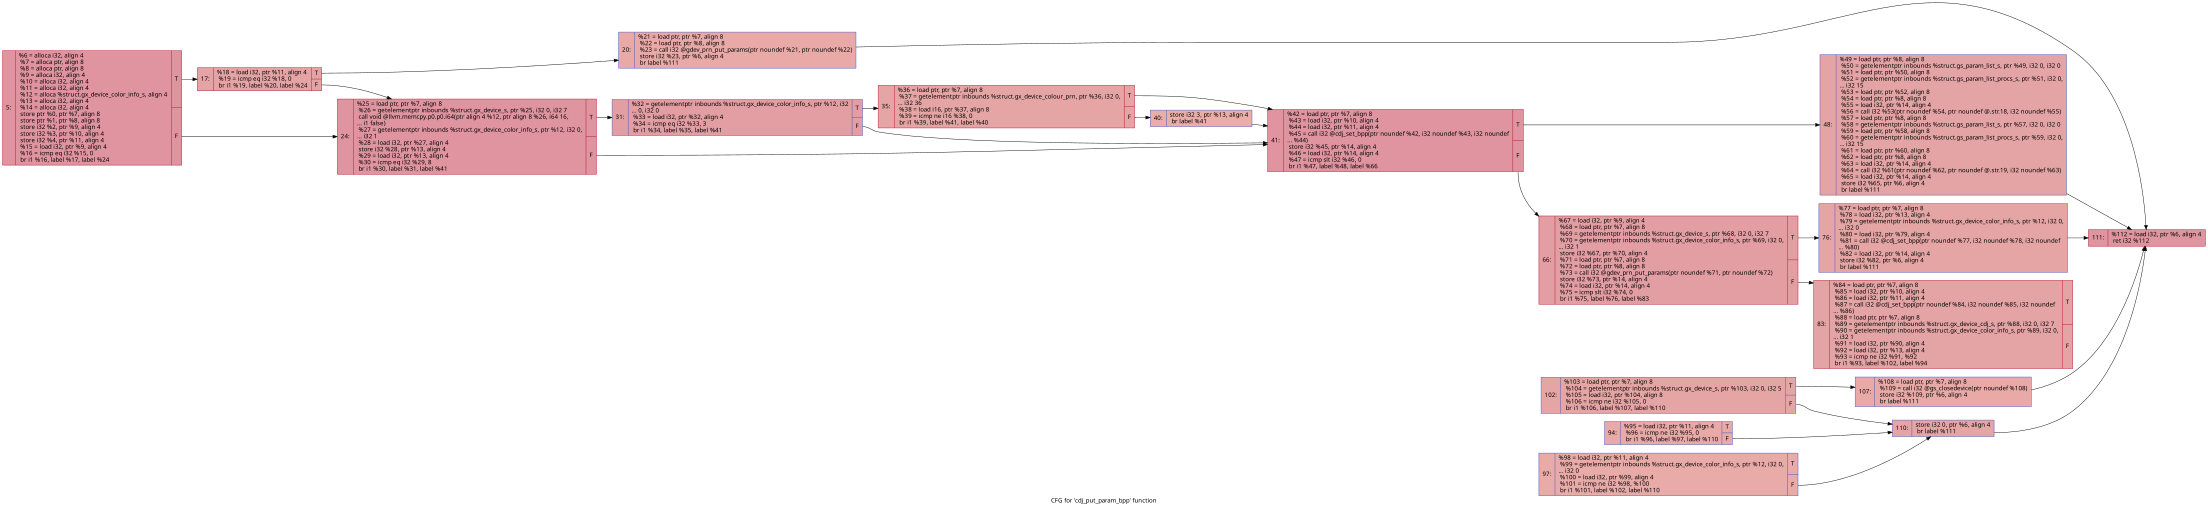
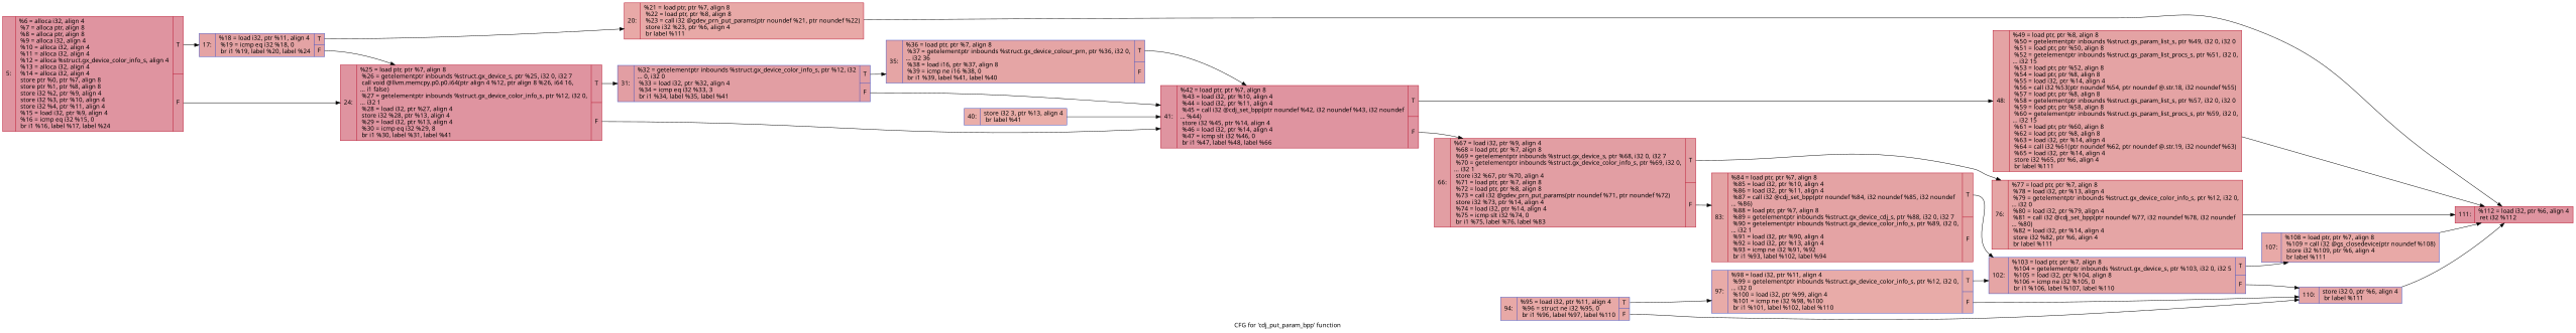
  digraph {
    fontname="Noto Sans"
    label="CFG for 'cdj_put_param_bpp' function"
    rankdir=LR
    node [color="#3d50c3ff" fillcolor="#b70d2870" fontname="Noto Sans" shape=record style=filled]
    edge [fontname="Noto Sans" tailport=s0]
    n1 [color="#b70d28ff" label="{5:\l|  %6 = alloca i32, align 4\l  %7 = alloca ptr, align 8\l  %8 = alloca ptr, align 8\l  %9 = alloca i32, align 4\l  %10 = alloca i32, align 4\l  %11 = alloca i32, align 4\l  %12 = alloca %struct.gx_device_color_info_s, align 4\l  %13 = alloca i32, align 4\l  %14 = alloca i32, align 4\l  store ptr %0, ptr %7, align 8\l  store ptr %1, ptr %8, align 8\l  store i32 %2, ptr %9, align 4\l  store i32 %3, ptr %10, align 4\l  store i32 %4, ptr %11, align 4\l  %15 = load i32, ptr %9, align 4\l  %16 = icmp eq i32 %15, 0\l  br i1 %16, label %17, label %24\l|{<s0>T|<s1>F}}"]
-   n2 [color="#b70d28ff" fillcolor="#c32e3170" label="{17:\l|  %18 = load i32, ptr %11, align 4\l  %19 = icmp eq i32 %18, 0\l  br i1 %19, label %20, label %24\l|{<s0>T|<s1>F}}"]
+   n2 [fillcolor="#c32e3170" label="{17:\l|  %18 = load i32, ptr %11, align 4\l  %19 = icmp eq i32 %18, 0\l  br i1 %19, label %20, label %24\l|{<s0>T|<s1>F}}"]
    n3 [color="#b70d28ff" label="{24:\l|  %25 = load ptr, ptr %7, align 8\l  %26 = getelementptr inbounds %struct.gx_device_s, ptr %25, i32 0, i32 7\l  call void @llvm.memcpy.p0.p0.i64(ptr align 4 %12, ptr align 8 %26, i64 16,\l... i1 false)\l  %27 = getelementptr inbounds %struct.gx_device_color_info_s, ptr %12, i32 0,\l... i32 1\l  %28 = load i32, ptr %27, align 4\l  store i32 %28, ptr %13, align 4\l  %29 = load i32, ptr %13, align 4\l  %30 = icmp eq i32 %29, 8\l  br i1 %30, label %31, label %41\l|{<s0>T|<s1>F}}"]
-   n4 [fillcolor="#ca3b3770" label="{20:\l|  %21 = load ptr, ptr %7, align 8\l  %22 = load ptr, ptr %8, align 8\l  %23 = call i32 @gdev_prn_put_params(ptr noundef %21, ptr noundef %22)\l  store i32 %23, ptr %6, align 4\l  br label %111\l}"]
+   n4 [color="#b70d28ff" fillcolor="#ca3b3770" label="{20:\l|  %21 = load ptr, ptr %7, align 8\l  %22 = load ptr, ptr %8, align 8\l  %23 = call i32 @gdev_prn_put_params(ptr noundef %21, ptr noundef %22)\l  store i32 %23, ptr %6, align 4\l  br label %111\l}"]
    n5 [fillcolor="#be242e70" label="{31:\l|  %32 = getelementptr inbounds %struct.gx_device_color_info_s, ptr %12, i32\l... 0, i32 0\l  %33 = load i32, ptr %32, align 4\l  %34 = icmp eq i32 %33, 3\l  br i1 %34, label %35, label %41\l|{<s0>T|<s1>F}}"]
    n6 [color="#b70d28ff" label="{41:\l|  %42 = load ptr, ptr %7, align 8\l  %43 = load i32, ptr %10, align 4\l  %44 = load i32, ptr %11, align 4\l  %45 = call i32 @cdj_set_bpp(ptr noundef %42, i32 noundef %43, i32 noundef\l... %44)\l  store i32 %45, ptr %14, align 4\l  %46 = load i32, ptr %14, align 4\l  %47 = icmp slt i32 %46, 0\l  br i1 %47, label %48, label %66\l|{<s0>T|<s1>F}}"]
    n7 [color="#b70d28ff" label="{111:\l|  %112 = load i32, ptr %6, align 4\l  ret i32 %112\l}"]
-   n8 [color="#b70d28ff" fillcolor="#c5333470" label="{35:\l|  %36 = load ptr, ptr %7, align 8\l  %37 = getelementptr inbounds %struct.gx_device_colour_prn, ptr %36, i32 0,\l... i32 36\l  %38 = load i16, ptr %37, align 8\l  %39 = icmp ne i16 %38, 0\l  br i1 %39, label %41, label %40\l|{<s0>T|<s1>F}}"]
-   n9 [fillcolor="#c32e3170" label="{48:\l|  %49 = load ptr, ptr %8, align 8\l  %50 = getelementptr inbounds %struct.gs_param_list_s, ptr %49, i32 0, i32 0\l  %51 = load ptr, ptr %50, align 8\l  %52 = getelementptr inbounds %struct.gs_param_list_procs_s, ptr %51, i32 0,\l... i32 15\l  %53 = load ptr, ptr %52, align 8\l  %54 = load ptr, ptr %8, align 8\l  %55 = load i32, ptr %14, align 4\l  %56 = call i32 %53(ptr noundef %54, ptr noundef @.str.18, i32 noundef %55)\l  %57 = load ptr, ptr %8, align 8\l  %58 = getelementptr inbounds %struct.gs_param_list_s, ptr %57, i32 0, i32 0\l  %59 = load ptr, ptr %58, align 8\l  %60 = getelementptr inbounds %struct.gs_param_list_procs_s, ptr %59, i32 0,\l... i32 15\l  %61 = load ptr, ptr %60, align 8\l  %62 = load ptr, ptr %8, align 8\l  %63 = load i32, ptr %14, align 4\l  %64 = call i32 %61(ptr noundef %62, ptr noundef @.str.19, i32 noundef %63)\l  %65 = load i32, ptr %14, align 4\l  store i32 %65, ptr %6, align 4\l  br label %111\l}"]
+   n8 [fillcolor="#c5333470" label="{35:\l|  %36 = load ptr, ptr %7, align 8\l  %37 = getelementptr inbounds %struct.gx_device_colour_prn, ptr %36, i32 0,\l... i32 36\l  %38 = load i16, ptr %37, align 8\l  %39 = icmp ne i16 %38, 0\l  br i1 %39, label %41, label %40\l|{<s0>T|<s1>F}}"]
+   n9 [color="#b70d28ff" fillcolor="#c32e3170" label="{48:\l|  %49 = load ptr, ptr %8, align 8\l  %50 = getelementptr inbounds %struct.gs_param_list_s, ptr %49, i32 0, i32 0\l  %51 = load ptr, ptr %50, align 8\l  %52 = getelementptr inbounds %struct.gs_param_list_procs_s, ptr %51, i32 0,\l... i32 15\l  %53 = load ptr, ptr %52, align 8\l  %54 = load ptr, ptr %8, align 8\l  %55 = load i32, ptr %14, align 4\l  %56 = call i32 %53(ptr noundef %54, ptr noundef @.str.18, i32 noundef %55)\l  %57 = load ptr, ptr %8, align 8\l  %58 = getelementptr inbounds %struct.gs_param_list_s, ptr %57, i32 0, i32 0\l  %59 = load ptr, ptr %58, align 8\l  %60 = getelementptr inbounds %struct.gs_param_list_procs_s, ptr %59, i32 0,\l... i32 15\l  %61 = load ptr, ptr %60, align 8\l  %62 = load ptr, ptr %8, align 8\l  %63 = load i32, ptr %14, align 4\l  %64 = call i32 %61(ptr noundef %62, ptr noundef @.str.19, i32 noundef %63)\l  %65 = load i32, ptr %14, align 4\l  store i32 %65, ptr %6, align 4\l  br label %111\l}"]
    n10 [color="#b70d28ff" fillcolor="#be242e70" label="{66:\l|  %67 = load i32, ptr %9, align 4\l  %68 = load ptr, ptr %7, align 8\l  %69 = getelementptr inbounds %struct.gx_device_s, ptr %68, i32 0, i32 7\l  %70 = getelementptr inbounds %struct.gx_device_color_info_s, ptr %69, i32 0,\l... i32 1\l  store i32 %67, ptr %70, align 4\l  %71 = load ptr, ptr %7, align 8\l  %72 = load ptr, ptr %8, align 8\l  %73 = call i32 @gdev_prn_put_params(ptr noundef %71, ptr noundef %72)\l  store i32 %73, ptr %14, align 4\l  %74 = load i32, ptr %14, align 4\l  %75 = icmp slt i32 %74, 0\l  br i1 %75, label %76, label %83\l|{<s0>T|<s1>F}}"]
    n11 [fillcolor="#d0473d70" label="{40:\l|  store i32 3, ptr %13, align 4\l  br label %41\l}"]
-   n12 [fillcolor="#c5333470" label="{76:\l|  %77 = load ptr, ptr %7, align 8\l  %78 = load i32, ptr %13, align 4\l  %79 = getelementptr inbounds %struct.gx_device_color_info_s, ptr %12, i32 0,\l... i32 0\l  %80 = load i32, ptr %79, align 4\l  %81 = call i32 @cdj_set_bpp(ptr noundef %77, i32 noundef %78, i32 noundef\l... %80)\l  %82 = load i32, ptr %14, align 4\l  store i32 %82, ptr %6, align 4\l  br label %111\l}"]
+   n12 [color="#b70d28ff" fillcolor="#c5333470" label="{76:\l|  %77 = load ptr, ptr %7, align 8\l  %78 = load i32, ptr %13, align 4\l  %79 = getelementptr inbounds %struct.gx_device_color_info_s, ptr %12, i32 0,\l... i32 0\l  %80 = load i32, ptr %79, align 4\l  %81 = call i32 @cdj_set_bpp(ptr noundef %77, i32 noundef %78, i32 noundef\l... %80)\l  %82 = load i32, ptr %14, align 4\l  store i32 %82, ptr %6, align 4\l  br label %111\l}"]
    n13 [color="#b70d28ff" fillcolor="#c32e3170" label="{83:\l|  %84 = load ptr, ptr %7, align 8\l  %85 = load i32, ptr %10, align 4\l  %86 = load i32, ptr %11, align 4\l  %87 = call i32 @cdj_set_bpp(ptr noundef %84, i32 noundef %85, i32 noundef\l... %86)\l  %88 = load ptr, ptr %7, align 8\l  %89 = getelementptr inbounds %struct.gx_device_cdj_s, ptr %88, i32 0, i32 7\l  %90 = getelementptr inbounds %struct.gx_device_color_info_s, ptr %89, i32 0,\l... i32 1\l  %91 = load i32, ptr %90, align 4\l  %92 = load i32, ptr %13, align 4\l  %93 = icmp ne i32 %91, %92\l  br i1 %93, label %102, label %94\l|{<s0>T|<s1>F}}"]
    n14 [fillcolor="#c5333470" label="{102:\l|  %103 = load ptr, ptr %7, align 8\l  %104 = getelementptr inbounds %struct.gx_device_s, ptr %103, i32 0, i32 5\l  %105 = load i32, ptr %104, align 8\l  %106 = icmp ne i32 %105, 0\l  br i1 %106, label %107, label %110\l|{<s0>T|<s1>F}}"]
    n15 [fillcolor="#c5333470" label="{110:\l|  store i32 0, ptr %6, align 4\l  br label %111\l}"]
    n16 [fillcolor="#ca3b3770" label="{107:\l|  %108 = load ptr, ptr %7, align 8\l  %109 = call i32 @gs_closedevice(ptr noundef %108)\l  store i32 %109, ptr %6, align 4\l  br label %111\l}"]
-   n17 [fillcolor="#ca3b3770" label="{94:\l|  %95 = load i32, ptr %11, align 4\l  %96 = icmp ne i32 %95, 0\l  br i1 %96, label %97, label %110\l|{<s0>T|<s1>F}}"]
+   n17 [fillcolor="#ca3b3770" label="{94:\l|  %95 = load i32, ptr %11, align 4\l  %96 = struct ne i32 %95, 0\l  br i1 %96, label %97, label %110\l|{<s0>T|<s1>F}}"]
    n18 [fillcolor="#cc403a70" label="{97:\l|  %98 = load i32, ptr %11, align 4\l  %99 = getelementptr inbounds %struct.gx_device_color_info_s, ptr %12, i32 0,\l... i32 0\l  %100 = load i32, ptr %99, align 4\l  %101 = icmp ne i32 %98, %100\l  br i1 %101, label %102, label %110\l|{<s0>T|<s1>F}}"]
    n1 -> n2
    n1 -> n3 [tailport=s1]
    n2 -> n3 [tailport=s1]
    n2 -> n4
    n3 -> n5
    n3 -> n6 [tailport=s1]
    n4 -> n7
    n5 -> n6 [tailport=s1]
    n5 -> n8
    n6 -> n9
    n6 -> n10 [tailport=s1]
    n8 -> n6
-   n8 -> n11 [tailport=s1]
    n9 -> n7
    n10 -> n12
    n10 -> n13 [tailport=s1]
    n11 -> n6
    n12 -> n7
+   n13 -> n14
    n14 -> n15 [tailport=s1]
    n14 -> n16
    n15 -> n7
    n16 -> n7
    n17 -> n15 [tailport=s1]
+   n17 -> n18
+   n18 -> n14
    n18 -> n15 [tailport=s1]
  }
